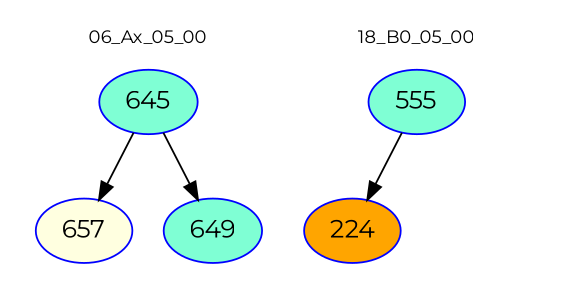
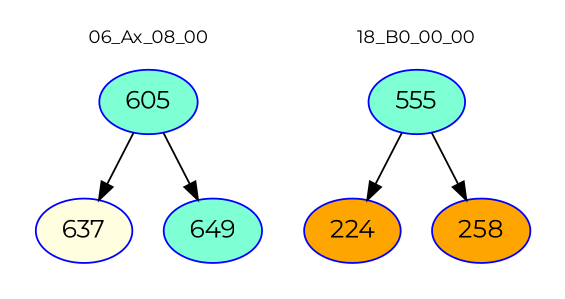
  digraph {
    fontname=Montserrat
    node [color=blue fillcolor=aquamarine fontname=Montserrat style=filled]
    edge [color=black fontname=Montserrat]
-   n1 [label=645]
-   n2 [fillcolor=lightyellow label=657]
+   n1 [label=605]
+   n2 [fillcolor=lightyellow label=637]
    n3 [label=649]
    n4 [label=555]
    n5 [fillcolor=orange label=224]
+   n6 [fillcolor=orange label=258]
    subgraph cluster_1 {
      color=white
      fontsize=10
-     label="06_Ax_05_00"
+     label="06_Ax_08_00"
      n1
      n2
      n3
    }
    subgraph cluster_2 {
      color=white
      fontsize=10
-     label="18_B0_05_00"
+     label="18_B0_00_00"
      n4
      n5
+     n6
    }
    n1 -> n2
    n1 -> n3
    n4 -> n5
+   n4 -> n6
  }
